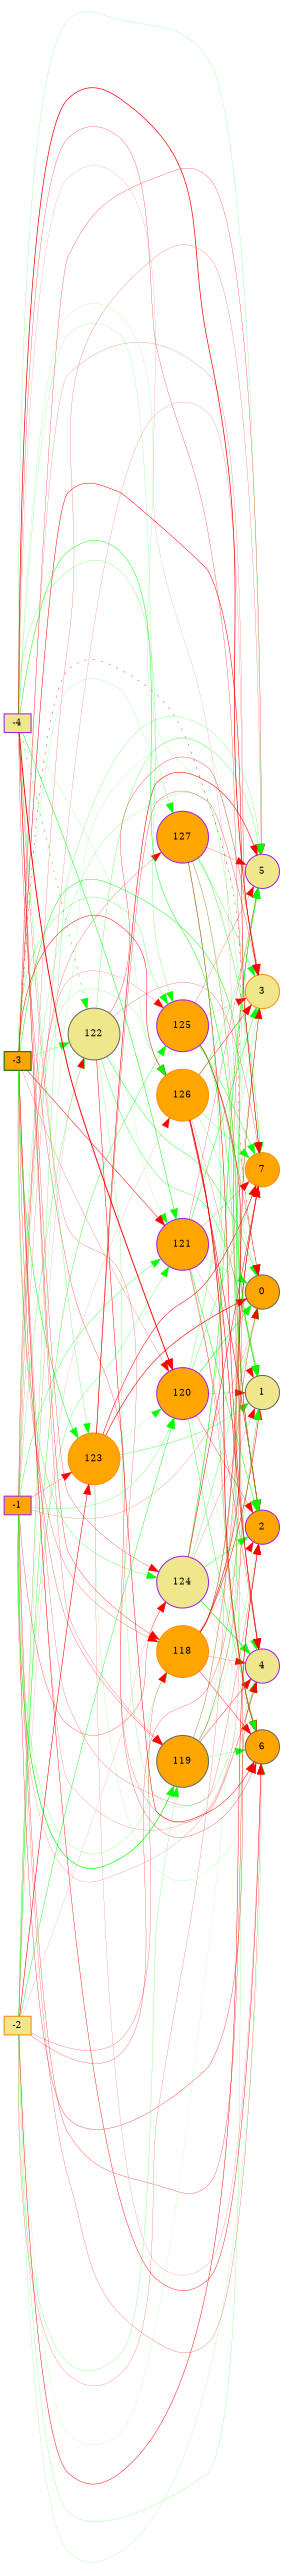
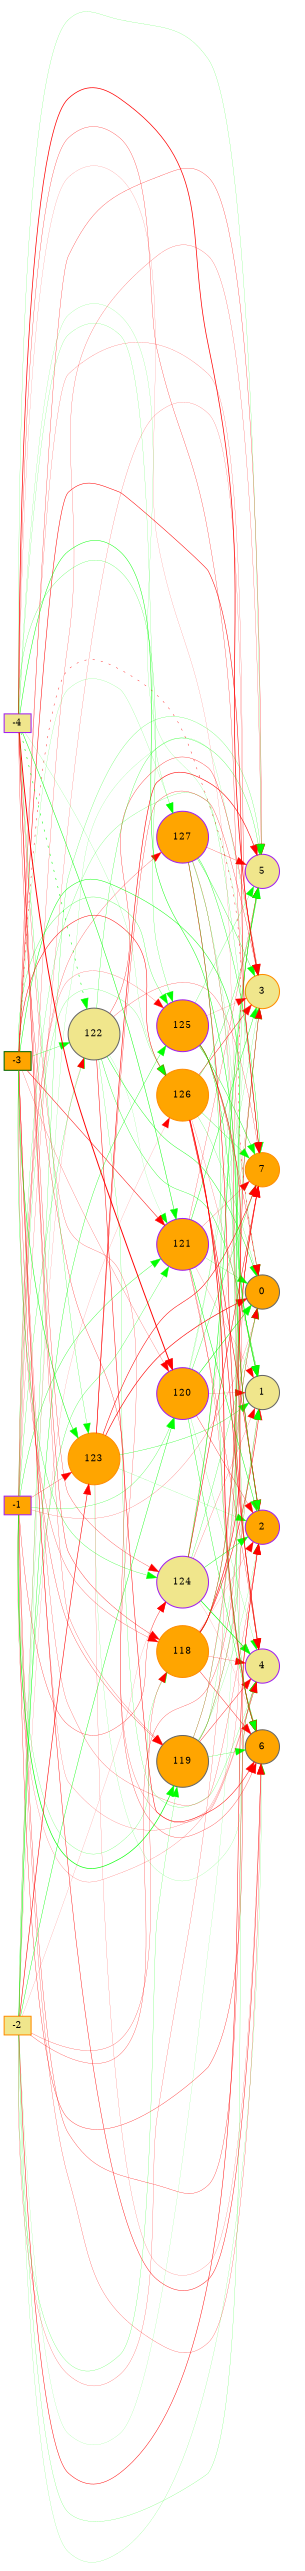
  digraph {
    rankdir=LR
    node [color=purple fillcolor=orange fontsize=9 shape=circle style=filled]
    edge [color=red style=solid]
    -1 [height=0.2 shape=box width=0.2]
    0 [color=gray40 height=0.2 width=0.2]
    1 [color=gray40 fillcolor=khaki height=0.2 width=0.2]
    2 [height=0.2 width=0.2]
    3 [color=darkorange fillcolor=khaki height=0.2 width=0.2]
    4 [fillcolor=khaki height=0.2 width=0.2]
    5 [fillcolor=khaki height=0.2 width=0.2]
    6 [color=gray40 height=0.2 width=0.2]
    7 [color=darkorange height=0.2 width=0.2]
    118 [color=darkorange height=0.2 width=0.2]
    119 [color=gray40 height=0.2 width=0.2]
    120 [height=0.2 width=0.2]
    121 [height=0.2 width=0.2]
    122 [color=gray40 fillcolor=khaki height=0.2 width=0.2]
    123 [color=darkorange height=0.2 width=0.2]
    124 [fillcolor=khaki height=0.2 width=0.2]
    125 [height=0.2 width=0.2]
    126 [color=darkorange height=0.2 width=0.2]
    127 [height=0.2 width=0.2]
    -2 [color=darkorange fillcolor=khaki height=0.2 shape=box width=0.2]
    -3 [color=darkgreen height=0.2 shape=box width=0.2]
    -4 [fillcolor=khaki height=0.2 shape=box width=0.2]
    -1 -> 0 [penwidth=0.17026005469934316]
    -1 -> 1 [penwidth=0.16194646829246984]
    -1 -> 2 [penwidth=0.30967890974803947]
    -1 -> 3 [penwidth=0.1554050345920992]
    -1 -> 4 [penwidth=0.27779177814150013]
    -1 -> 5 [penwidth=0.191270238544354]
    -1 -> 6 [penwidth=0.21308535948084795]
    -1 -> 7 [color=green penwidth=0.1771319281913007]
    -1 -> 118 [color=green penwidth=0.1827871979070465]
    -1 -> 119 [color=green penwidth=0.6258353463341606]
    -1 -> 120 [color=green penwidth=0.24598261101453736]
    -1 -> 121 [color=green penwidth=0.32271391306258246]
    -1 -> 122 [color=green penwidth=0.22832011163417087]
    -1 -> 123 [penwidth=0.235331505225181]
    -1 -> 124 [penwidth=0.2793113407201333]
    -1 -> 125 [penwidth=0.1816922572893287]
    -1 -> 126 [color=green penwidth=0.17669852720017143]
    -1 -> 127 [penwidth=0.22510375674202263]
    118 -> 0 [penwidth=0.11851078978821897]
    118 -> 1 [penwidth=0.4879435012543384]
    118 -> 2 [penwidth=0.11827878342925051]
    118 -> 3 [penwidth=0.40259915676844615]
    118 -> 4 [penwidth=0.20893598331937874]
    118 -> 5 [color=green penwidth=0.18704234588617658]
    118 -> 6 [penwidth=0.373209454912532]
    118 -> 7 [penwidth=0.5179222227940016]
    119 -> 0 [color=green penwidth=0.21268123154568655]
    119 -> 1 [color=green penwidth=0.15238012584410265]
    119 -> 2 [color=green penwidth=0.1399602160417494]
    119 -> 3 [color=green penwidth=0.18695128230797414]
    119 -> 4 [penwidth=0.36243639343404]
    119 -> 5 [penwidth=0.22160587243338095]
    119 -> 6 [color=green penwidth=0.2338424207549554]
    119 -> 7 [penwidth=0.19273742860762627]
    120 -> 0 [color=green penwidth=0.4852382128118873]
    120 -> 1 [penwidth=0.16832143404309097]
    120 -> 2 [penwidth=0.30520287442944416]
    120 -> 3 [color=green penwidth=0.16381365653374708]
    120 -> 4 [color=green penwidth=0.14598460532648916]
    120 -> 5 [color=green penwidth=0.11975454961834105]
    120 -> 6 [color=green penwidth=0.3496038553947566]
    120 -> 7 [color=green penwidth=0.2900072858336099]
    121 -> 0 [color=green penwidth=0.1931680152219318]
    121 -> 1 [penwidth=0.12793767790767951]
    121 -> 2 [color=green penwidth=0.4488493102179226]
    121 -> 3 [color=green penwidth=0.38974197702377333]
    121 -> 4 [penwidth=0.26194333923466406]
    121 -> 5 [penwidth=0.21441385711446373]
    121 -> 6 [penwidth=0.19900519223101393]
    121 -> 7 [penwidth=0.19810333197130525]
    122 -> 0 [color=green penwidth=0.3899729601354287]
    122 -> 1 [color=green penwidth=0.3248655724103966]
    122 -> 3 [penwidth=0.3071591668801954]
    122 -> 4 [color=green penwidth=0.18608488724211092]
    122 -> 5 [color=green penwidth=0.2534681216942051]
    122 -> 6 [penwidth=0.4683596174190503]
    122 -> 7 [penwidth=0.22848504769010794]
    122 -> 121 [color=green penwidth=0.11293870183117628]
    123 -> 0 [penwidth=0.604419358184226]
    123 -> 1 [color=green penwidth=0.3023628887289308]
-   123 -> 120 [color=green penwidth=0.12985659624868695]
+   123 -> 2 [color=green penwidth=0.12985659624868695]
    123 -> 3 [penwidth=0.27239552207409723]
    123 -> 4 [color=green penwidth=0.12159367539256208]
    123 -> 5 [penwidth=0.5576676928507059]
    123 -> 6 [penwidth=0.14713121605386198]
    123 -> 7 [penwidth=0.510696325324582]
    124 -> 0 [color=green penwidth=0.24076717324689254]
    124 -> 1 [penwidth=0.17530865447829702]
    124 -> 2 [color=green penwidth=0.3990034426039639]
    124 -> 3 [penwidth=0.13243221226762586]
    124 -> 4 [color=green penwidth=0.6150330964062831]
    124 -> 5 [color=green penwidth=0.48310351549128194]
    124 -> 6 [penwidth=0.10854952672961077]
    124 -> 7 [penwidth=0.47740298249932955]
    125 -> 0 [penwidth=0.3031757705995429]
    125 -> 1 [color=green penwidth=0.2656406045327687]
    125 -> 2 [penwidth=0.4873468247111631]
    125 -> 3 [penwidth=0.14104550920224374]
    125 -> 4 [color=green penwidth=0.15657235855723234]
-   125 -> 5 [penwidth=0.20172351740392053]
+   125 -> 5 [color=green penwidth=0.20172351740392053]
    125 -> 6 [color=green penwidth=0.23623905036838008]
    125 -> 7 [color=green penwidth=0.38630921960528275]
    126 -> 0 [color=green penwidth=0.1881735769354675]
    126 -> 1 [penwidth=0.16847507360741737]
    126 -> 2 [penwidth=0.5287647740212308]
    126 -> 3 [penwidth=0.4157711374533011]
    126 -> 4 [penwidth=0.547443555317909]
    126 -> 5 [color=green penwidth=0.2679150418632281]
    126 -> 6 [penwidth=0.7034704239418225]
    126 -> 7 [color=green penwidth=0.26166986405457615]
    127 -> 0 [color=green penwidth=0.12652424068561485]
    127 -> 1 [color=green penwidth=0.16589871965099307]
    127 -> 2 [penwidth=0.17027039386670445]
    127 -> 3 [color=green penwidth=0.2980299510823723]
    127 -> 4 [penwidth=0.49625992340999625]
    127 -> 5 [penwidth=0.23769273514606998]
    127 -> 6 [color=green penwidth=0.2590629788060391]
    127 -> 7 [color=green penwidth=0.3489352530129045]
    -2 -> 0 [penwidth=0.18568483600935745]
    -2 -> 1 [color=green penwidth=0.10242982953034606]
    -2 -> 2 [penwidth=0.4518808104943314]
    -2 -> 3 [color=green penwidth=0.1196603322185935]
    -2 -> 4 [color=green penwidth=0.16304412187914635]
    -2 -> 5 [color=green penwidth=0.2049133037242199]
    -2 -> 6 [color=green penwidth=0.12612741503270244]
    -2 -> 7 [penwidth=0.2517521448203769]
    -2 -> 118 [penwidth=0.2225452184069358]
    -2 -> 119 [color=green penwidth=0.18544448301045519]
    -2 -> 120 [color=green penwidth=0.38934659121596626]
    -2 -> 121 [color=green penwidth=0.2556788707871344]
    -2 -> 122 [penwidth=0.11191816967301768]
    -2 -> 123 [penwidth=0.5474416949709723]
    -2 -> 124 [penwidth=0.11338946286069858]
    -2 -> 125 [color=green penwidth=0.3372205541056488]
    -2 -> 126 [penwidth=0.11066120351012683]
    -3 -> 0 [penwidth=0.39375580738764415 style=dotted]
    -3 -> 1 [color=green penwidth=0.4495273127210013]
    -3 -> 2 [penwidth=0.2066940659923973]
    -3 -> 3 [penwidth=0.1663035432145891]
    -3 -> 4 [penwidth=0.1639684150939597]
    -3 -> 5 [penwidth=0.262135597494636]
    -3 -> 6 [penwidth=0.4049628535034512]
    -3 -> 7 [penwidth=0.49642621552902944]
    -3 -> 118 [penwidth=0.2276616517120282]
    -3 -> 119 [penwidth=0.25831025160125276]
    -3 -> 120 [penwidth=0.18805731665976833]
    -3 -> 121 [penwidth=0.4813897317938791]
    -3 -> 122 [color=green penwidth=0.2535949992677791]
    -3 -> 123 [color=green penwidth=0.47819936248700645]
    -3 -> 124 [color=green penwidth=0.2787620853150873]
    -3 -> 125 [color=green penwidth=0.24889870426904165]
    -3 -> 126 [penwidth=0.45987429415832626]
    -3 -> 127 [color=green penwidth=0.12983862865913046]
    -4 -> 0 [penwidth=0.11669535929789164]
    -4 -> 1 [color=green penwidth=0.12535604938791348]
    -4 -> 2 [color=green penwidth=0.45035914525282106]
    -4 -> 3 [penwidth=0.691893924356494]
    -4 -> 4 [penwidth=0.2081402110824246]
    -4 -> 5 [color=green penwidth=0.14970929405586342]
    -4 -> 6 [penwidth=0.2690352964053636]
    -4 -> 7 [penwidth=0.2601561507394604]
    -4 -> 118 [penwidth=0.31919775453722]
    -4 -> 119 [penwidth=0.20994873055538876]
    -4 -> 120 [penwidth=0.924909764276215]
    -4 -> 121 [color=green penwidth=0.4660907581884045]
    -4 -> 122 [color=green penwidth=0.5333441268726935 style=dotted]
    -4 -> 123 [color=green penwidth=0.22307814024998535]
    -4 -> 124 [penwidth=0.26559745778716304]
    -4 -> 125 [color=green penwidth=0.213618131882722]
    -4 -> 126 [color=green penwidth=0.12113434743160996]
    -4 -> 127 [color=green penwidth=0.1453293170482467]
  }
